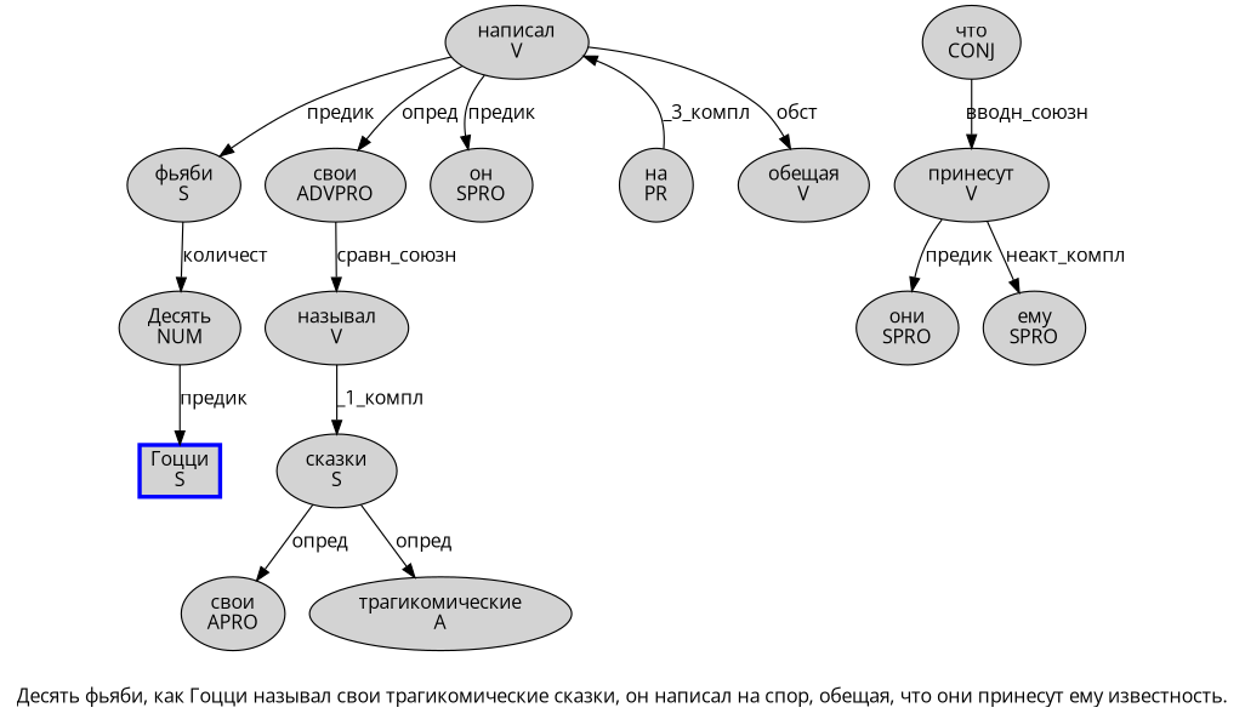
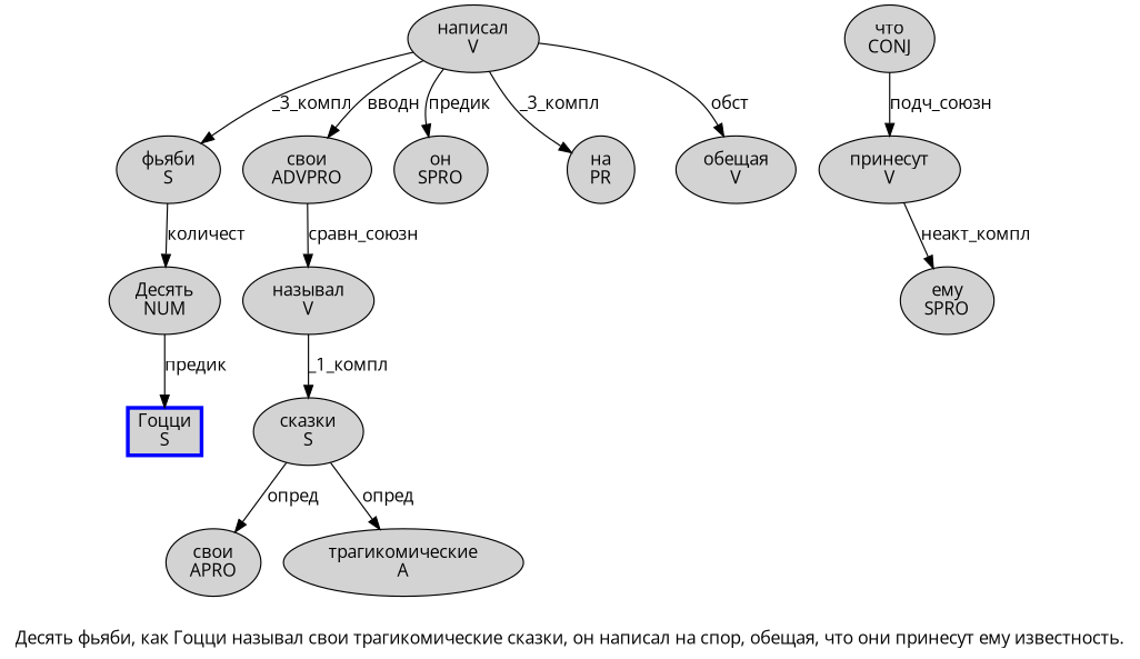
  digraph {
    fontname="Open Sans"
    label="Десять фьяби, как Гоцци называл свои трагикомические сказки, он написал на спор, обещая, что они принесут ему известность."
    node [fillcolor=lightgray fontname="Open Sans" penwidth=1 shape=ellipse style=filled]
    edge [fontname="Open Sans"]
    n1 [label="Десять\nNUM"]
    n2 [color=blue label="Гоцци\nS" penwidth=3 shape=box]
    n3 [label="фьяби\nS"]
    n4 [label="свои\nADVPRO"]
    n5 [label="называл\nV"]
    n6 [label="сказки\nS"]
    n7 [label="свои\nAPRO"]
    n8 [label="трагикомические\nA"]
    n9 [label="он\nSPRO"]
    n10 [label="написал\nV"]
    n11 [label="на\nPR"]
    n12 [label="обещая\nV"]
    n13 [label="что\nCONJ"]
    n14 [label="принесут\nV"]
-   n15 [label="они\nSPRO"]
    n16 [label="ему\nSPRO"]
    n1 -> n2 [label="предик"]
    n3 -> n1 [label="количест"]
    n4 -> n5 [label="сравн_союзн"]
    n5 -> n6 [label="_1_компл"]
    n6 -> n7 [label="опред"]
    n6 -> n8 [label="опред"]
-   n10 -> n3 [label="предик"]
-   n10 -> n4 [label="опред"]
+   n10 -> n3 [label="_3_компл"]
+   n10 -> n4 [label="вводн"]
    n10 -> n9 [label="предик"]
-   n11 -> n10 [label="_3_компл"]
+   n10 -> n11 [label="_3_компл"]
    n10 -> n12 [label="обст"]
-   n13 -> n14 [label="вводн_союзн"]
-   n14 -> n15 [label="предик"]
+   n13 -> n14 [label="подч_союзн"]
    n14 -> n16 [label="неакт_компл"]
  }
